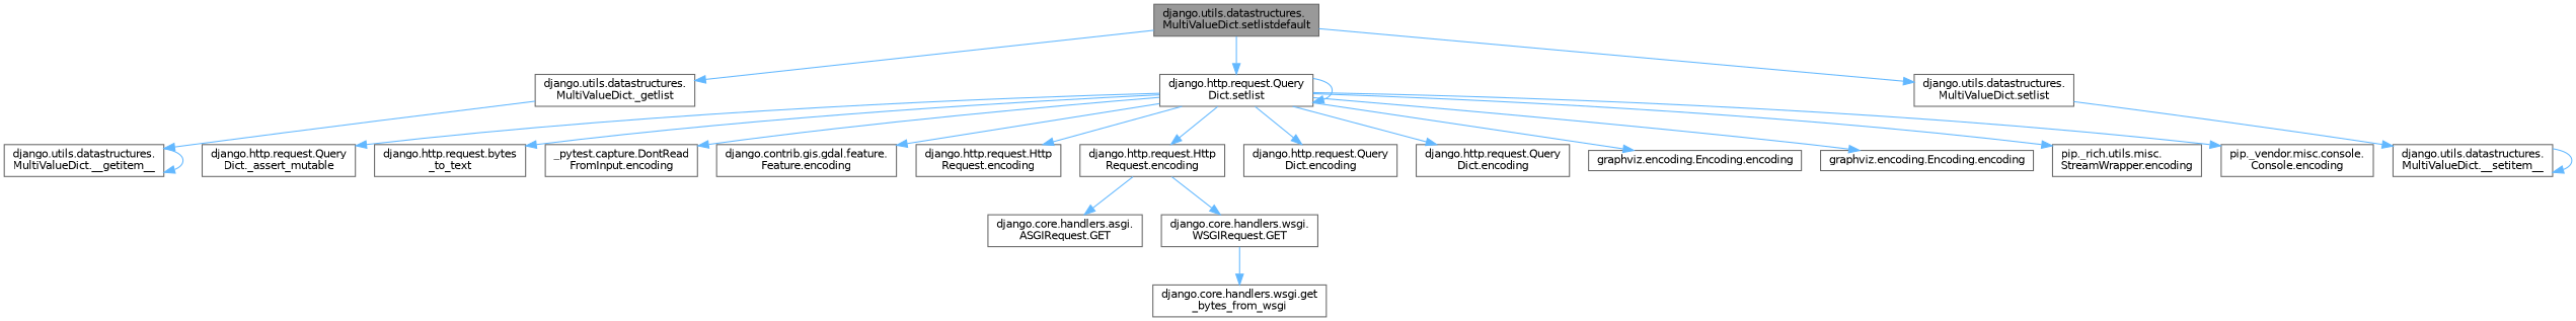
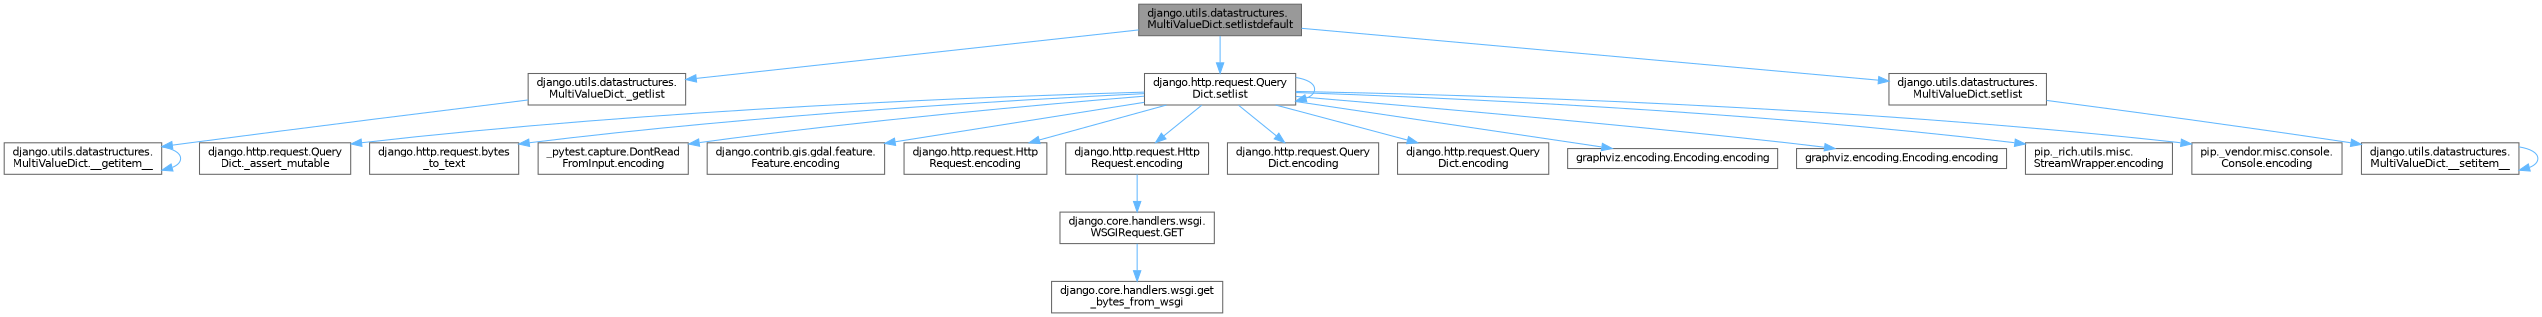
  digraph {
    rankdir=TB
    node [color=grey40 fillcolor=white fontname=Helvetica fontsize=10 shape=box style=filled]
    edge [color=steelblue1 fontname=Helvetica fontsize=10 labelfontname=Helvetica labelfontsize=10 style=solid]
    n1 [color=gray40 fillcolor=grey60 fontcolor=black height=0.2 label="django.utils.datastructures.\lMultiValueDict.setlistdefault" width=0.4]
    n2 [height=0.2 label="django.utils.datastructures.\lMultiValueDict._getlist" width=0.4]
    n3 [height=0.2 label="django.http.request.Query\lDict.setlist" width=0.4]
    n4 [height=0.2 label="django.utils.datastructures.\lMultiValueDict.setlist" width=0.4]
    n5 [height=0.2 label="django.utils.datastructures.\lMultiValueDict.__getitem__" width=0.4]
    n6 [height=0.2 label="django.http.request.Query\lDict._assert_mutable" width=0.4]
    n7 [height=0.2 label="django.http.request.bytes\l_to_text" width=0.4]
    n8 [height=0.2 label="_pytest.capture.DontRead\lFromInput.encoding" width=0.4]
    n9 [height=0.2 label="django.contrib.gis.gdal.feature.\lFeature.encoding" width=0.4]
    n10 [height=0.2 label="django.http.request.Http\lRequest.encoding" width=0.4]
    n11 [height=0.2 label="django.http.request.Http\lRequest.encoding" width=0.4]
    n12 [height=0.2 label="django.http.request.Query\lDict.encoding" width=0.4]
    n13 [height=0.2 label="django.http.request.Query\lDict.encoding" width=0.4]
    n14 [height=0.2 label="graphviz.encoding.Encoding.encoding" width=0.4]
    n15 [height=0.2 label="graphviz.encoding.Encoding.encoding" width=0.4]
    n16 [height=0.2 label="pip._rich.utils.misc.\lStreamWrapper.encoding" width=0.4]
    n17 [height=0.2 label="pip._vendor.misc.console.\lConsole.encoding" width=0.4]
    n18 [height=0.2 label="django.utils.datastructures.\lMultiValueDict.__setitem__" width=0.4]
-   n19 [height=0.2 label="django.core.handlers.asgi.\lASGIRequest.GET" width=0.4]
    n20 [height=0.2 label="django.core.handlers.wsgi.\lWSGIRequest.GET" width=0.4]
    n21 [height=0.2 label="django.core.handlers.wsgi.get\l_bytes_from_wsgi" width=0.4]
    n1 -> n2
    n1 -> n3
    n1 -> n4
    n2 -> n5
    n3 -> n3
    n3 -> n6
    n3 -> n7
    n3 -> n8
    n3 -> n9
    n3 -> n10
    n3 -> n11
    n3 -> n12
    n3 -> n13
    n3 -> n14
    n3 -> n15
    n3 -> n16
    n3 -> n17
    n4 -> n18
    n5 -> n5
-   n11 -> n19
    n11 -> n20
    n18 -> n18
    n20 -> n21
  }
